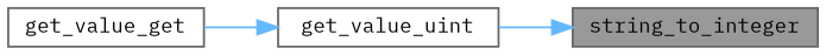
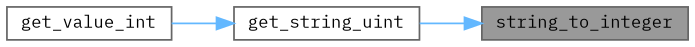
  digraph {
    fontname="IBM Plex Mono"
    rankdir=RL
    node [color=grey40 fillcolor=white fontname="IBM Plex Mono" fontsize=10 shape=box style=filled]
    edge [color=steelblue1 dir=back fontname="IBM Plex Mono" fontsize=10 labelfontname=Helvetica labelfontsize=10 style=solid]
    n1 [color=gray40 fillcolor=grey60 fontcolor=black height=0.2 label=string_to_integer width=0.4]
-   n2 [height=0.2 label=get_value_uint width=0.4]
-   n3 [height=0.2 label=get_value_get width=0.4]
+   n2 [height=0.2 label=get_string_uint width=0.4]
+   n3 [height=0.2 label=get_value_int width=0.4]
    n1 -> n2
    n2 -> n3
  }
